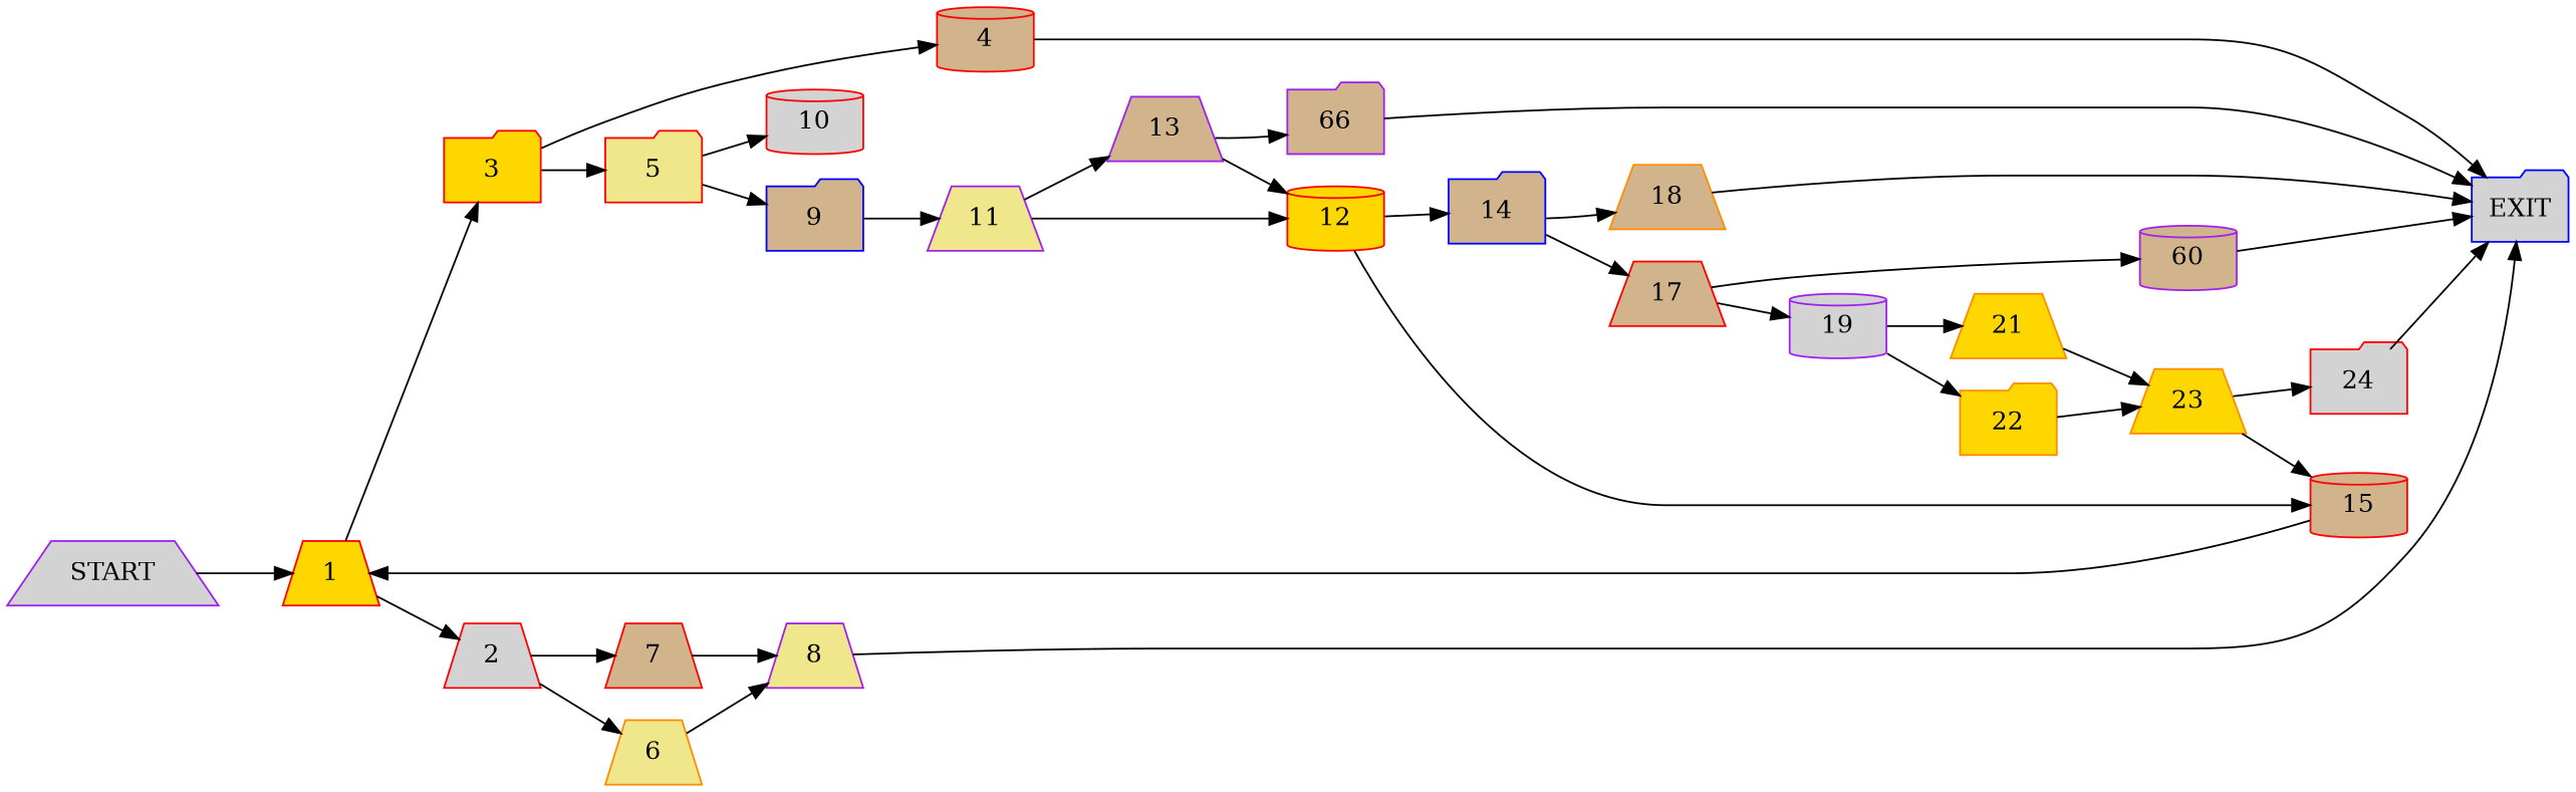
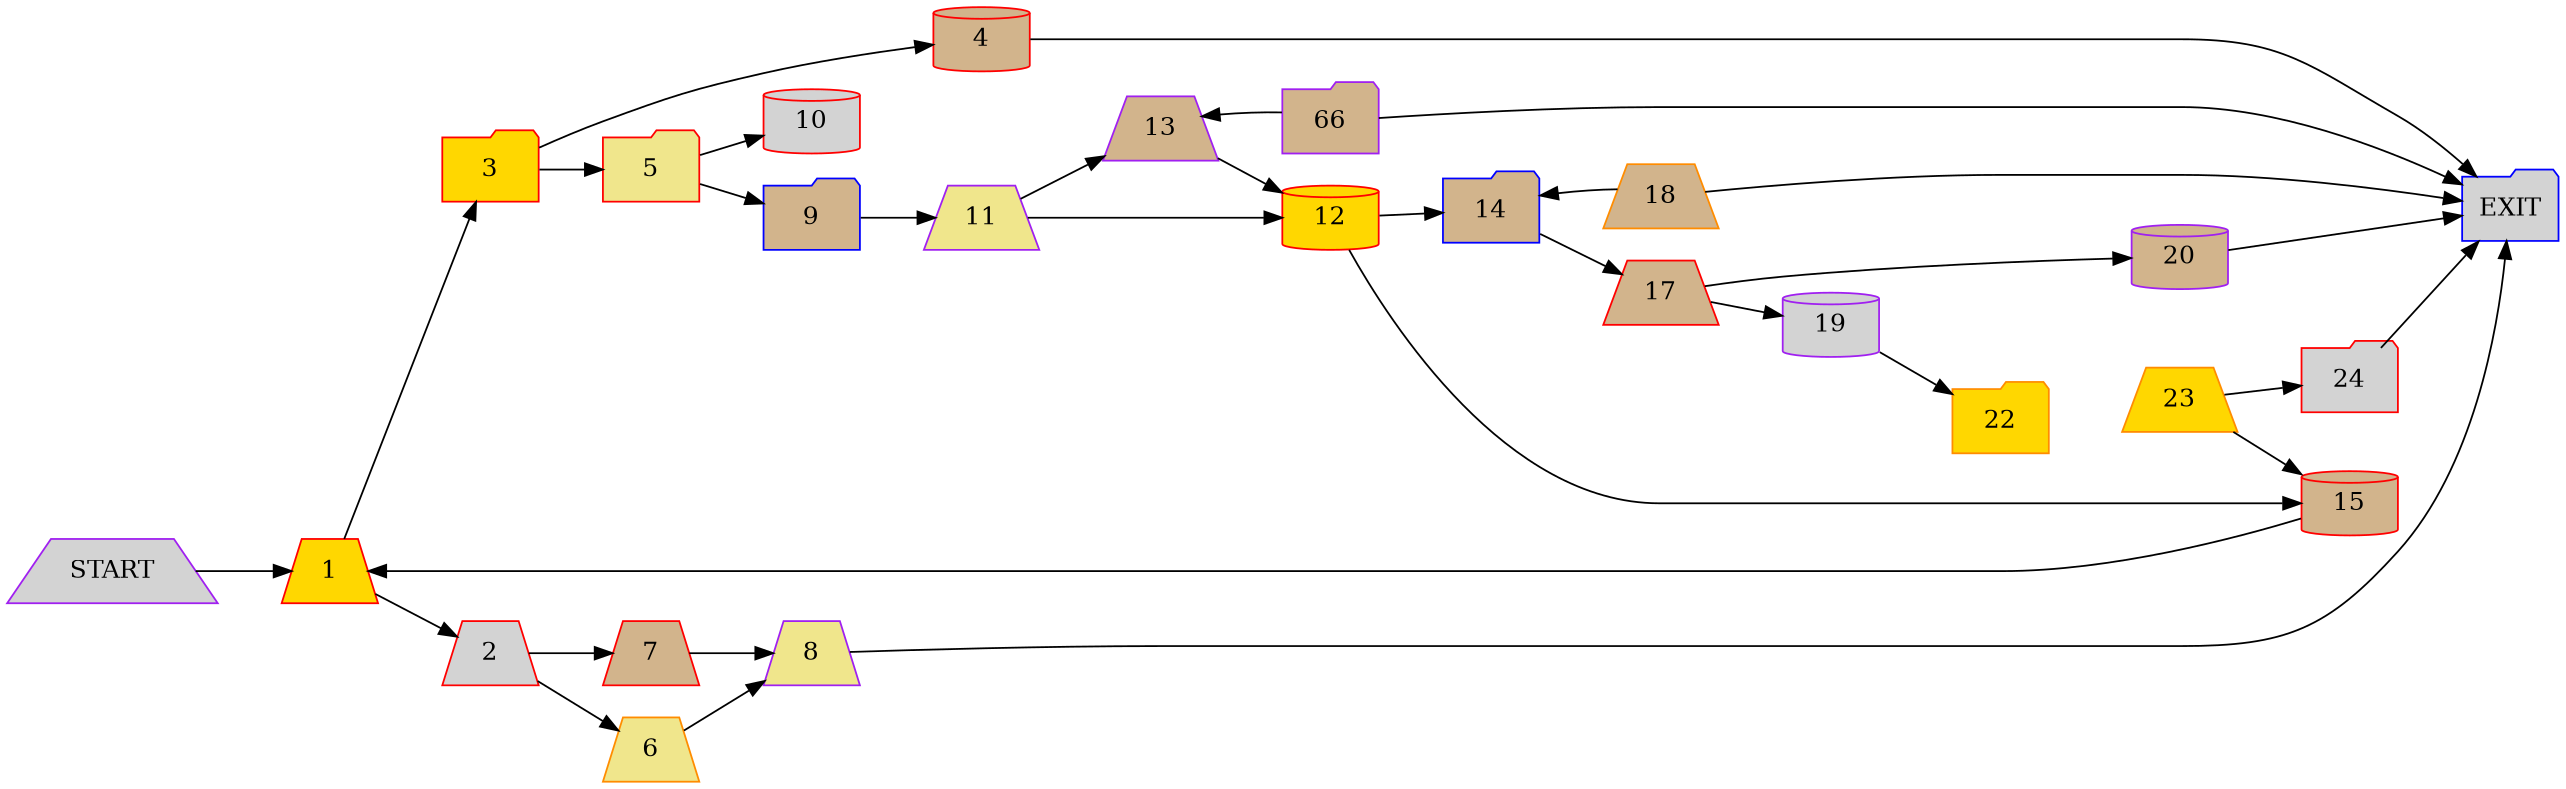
  digraph {
    rankdir=LR
    node [color=red fillcolor=tan shape=trapezium style=filled]
    n1 [color=purple fillcolor=lightgrey label=START]
    1 [fillcolor=gold]
    2 [fillcolor=lightgrey]
    3 [fillcolor=gold shape=folder]
    n5 [color=blue fillcolor=lightgrey label=EXIT shape=folder]
    6 [color=darkorange fillcolor=khaki]
    7
    4 [shape=cylinder]
    5 [fillcolor=khaki shape=folder]
    8 [color=purple fillcolor=khaki]
    9 [color=blue shape=folder]
    10 [fillcolor=lightgrey shape=cylinder]
    11 [color=purple fillcolor=khaki]
    12 [fillcolor=gold shape=cylinder]
    13 [color=purple]
    14 [color=blue shape=folder]
    15 [shape=cylinder]
    n18 [color=purple label=66 shape=folder]
    17
    18 [color=darkorange]
    19 [color=purple fillcolor=lightgrey shape=cylinder]
-   20 [color=purple shape=cylinder label=60]
-   21 [color=darkorange fillcolor=gold]
+   20 [color=purple shape=cylinder]
    22 [color=darkorange fillcolor=gold shape=folder]
    23 [color=darkorange fillcolor=gold]
    24 [fillcolor=lightgrey shape=folder]
    n1 -> 1
    1 -> 2
    1 -> 3
    2 -> 6
    2 -> 7
    3 -> 4
    3 -> 5
    6 -> 8
    7 -> 8
    4 -> n5
    5 -> 9
    5 -> 10
    8 -> n5
    9 -> 11
    11 -> 12
    11 -> 13
    12 -> 14
    12 -> 15
    13 -> 12
-   13 -> n18
+   n18 -> 13
    14 -> 17
-   14 -> 18
+   18 -> 14
    15 -> 1
    n18 -> n5
    17 -> 19
    17 -> 20
    18 -> n5
-   19 -> 21
    19 -> 22
    20 -> n5
-   21 -> 23
-   22 -> 23
    23 -> 15
    23 -> 24
    24 -> n5
  }
